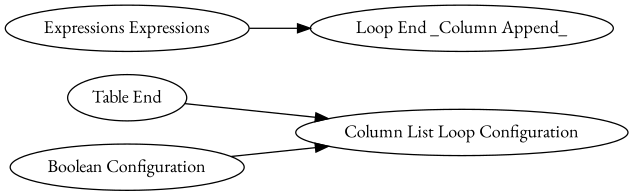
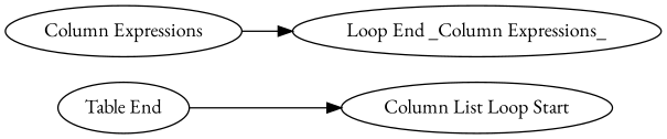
  digraph {
    fontname="EB Garamond"
    rankdir=LR
    node [fontname="EB Garamond"]
    edge [fontname="EB Garamond"]
    n1 [label="Table End"]
-   n2 [label="Column List Loop Configuration"]
-   n3 [label="Expressions Expressions"]
-   n4 [label="Loop End _Column Append_"]
-   n5 [label="Boolean Configuration"]
+   n2 [label="Column List Loop Start"]
+   n3 [label="Column Expressions"]
+   n4 [label="Loop End _Column Expressions_"]
    n1 -> n2
    n3 -> n4
-   n5 -> n2
  }
